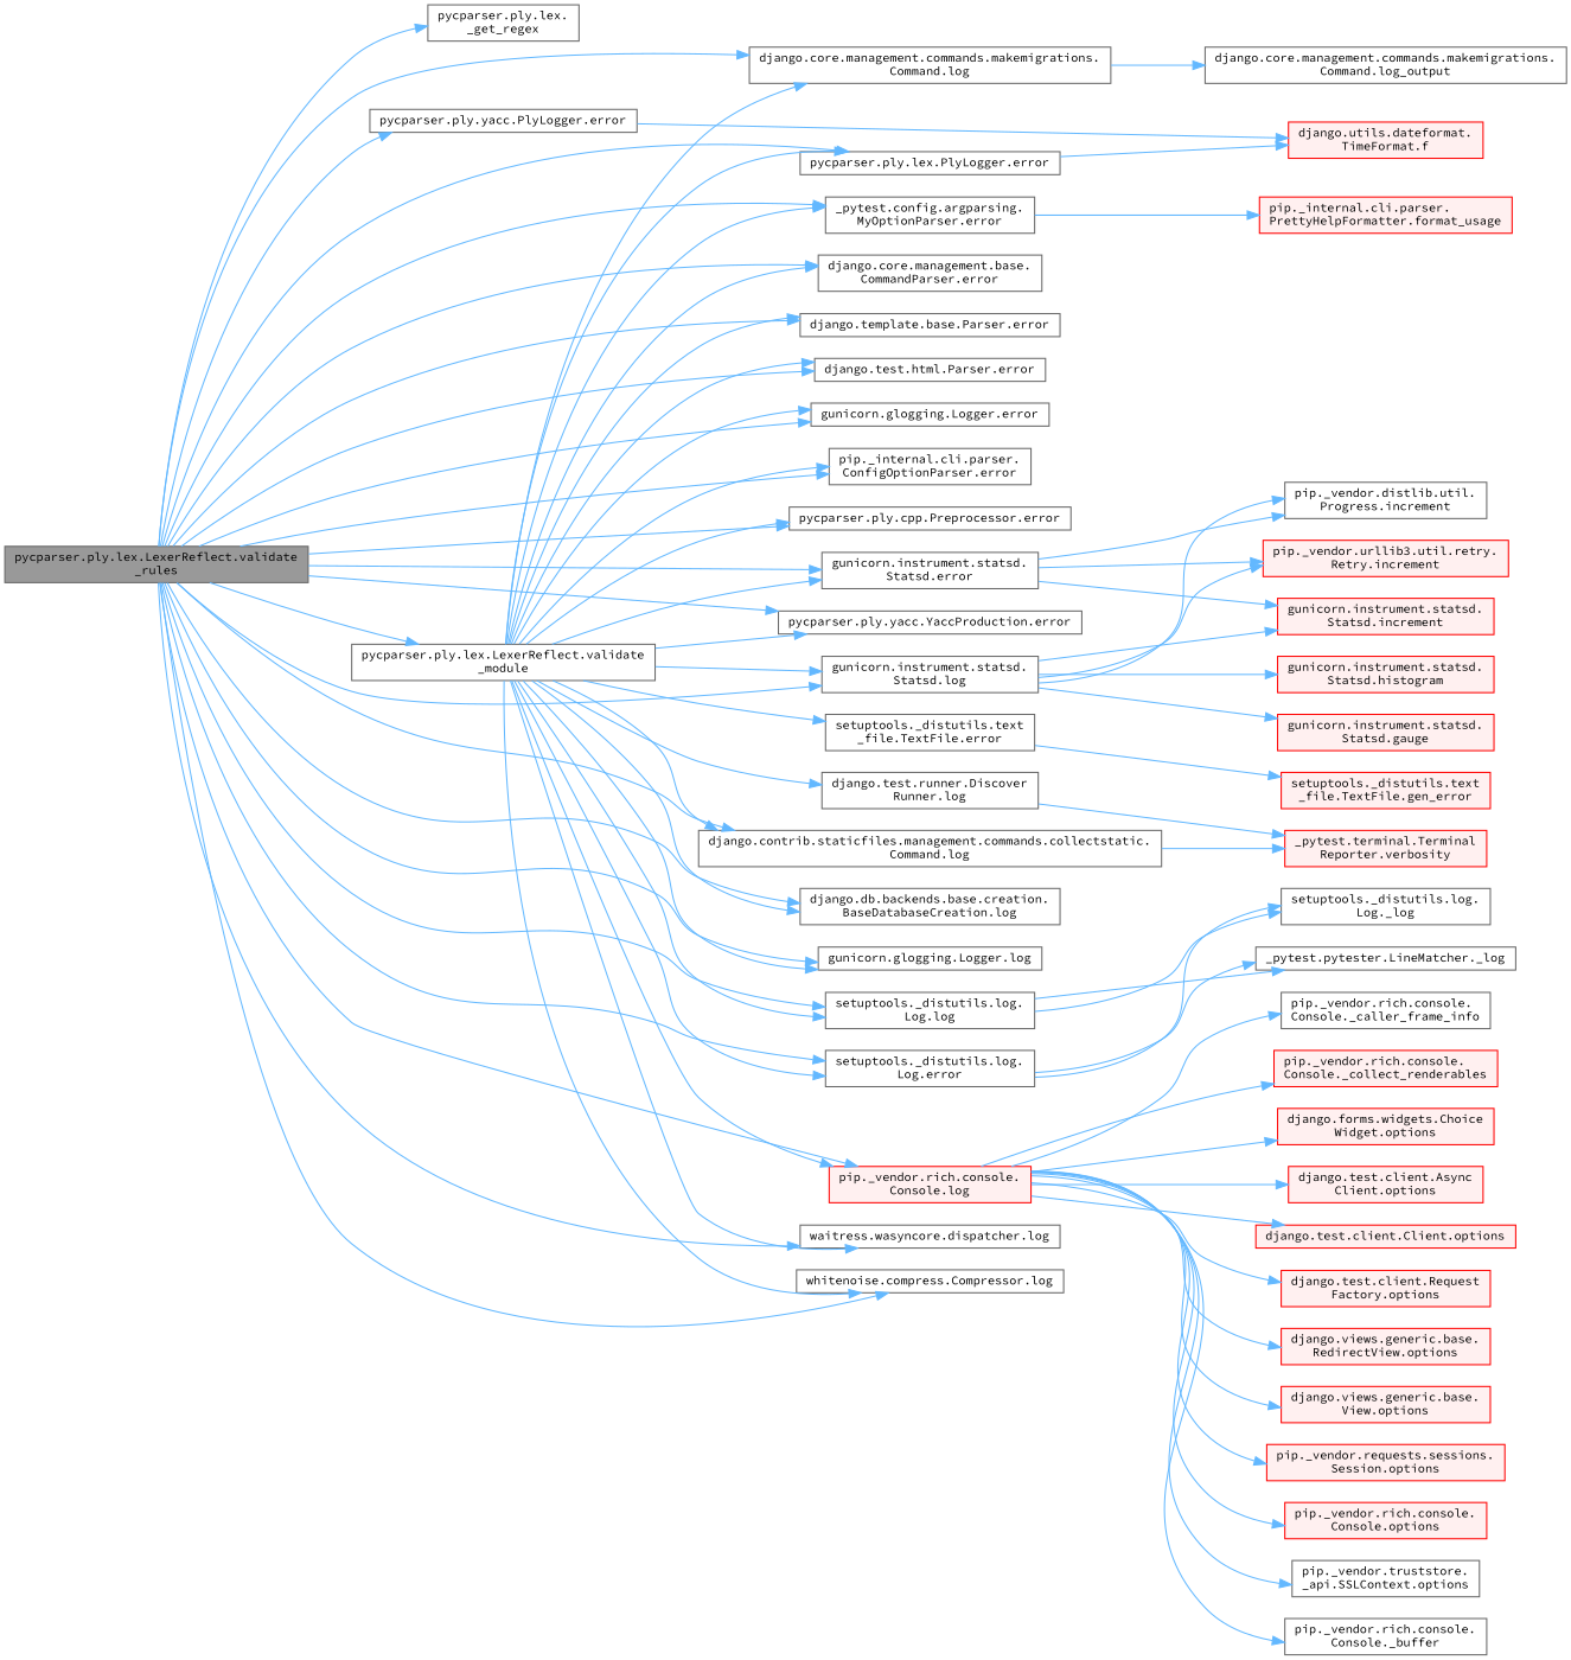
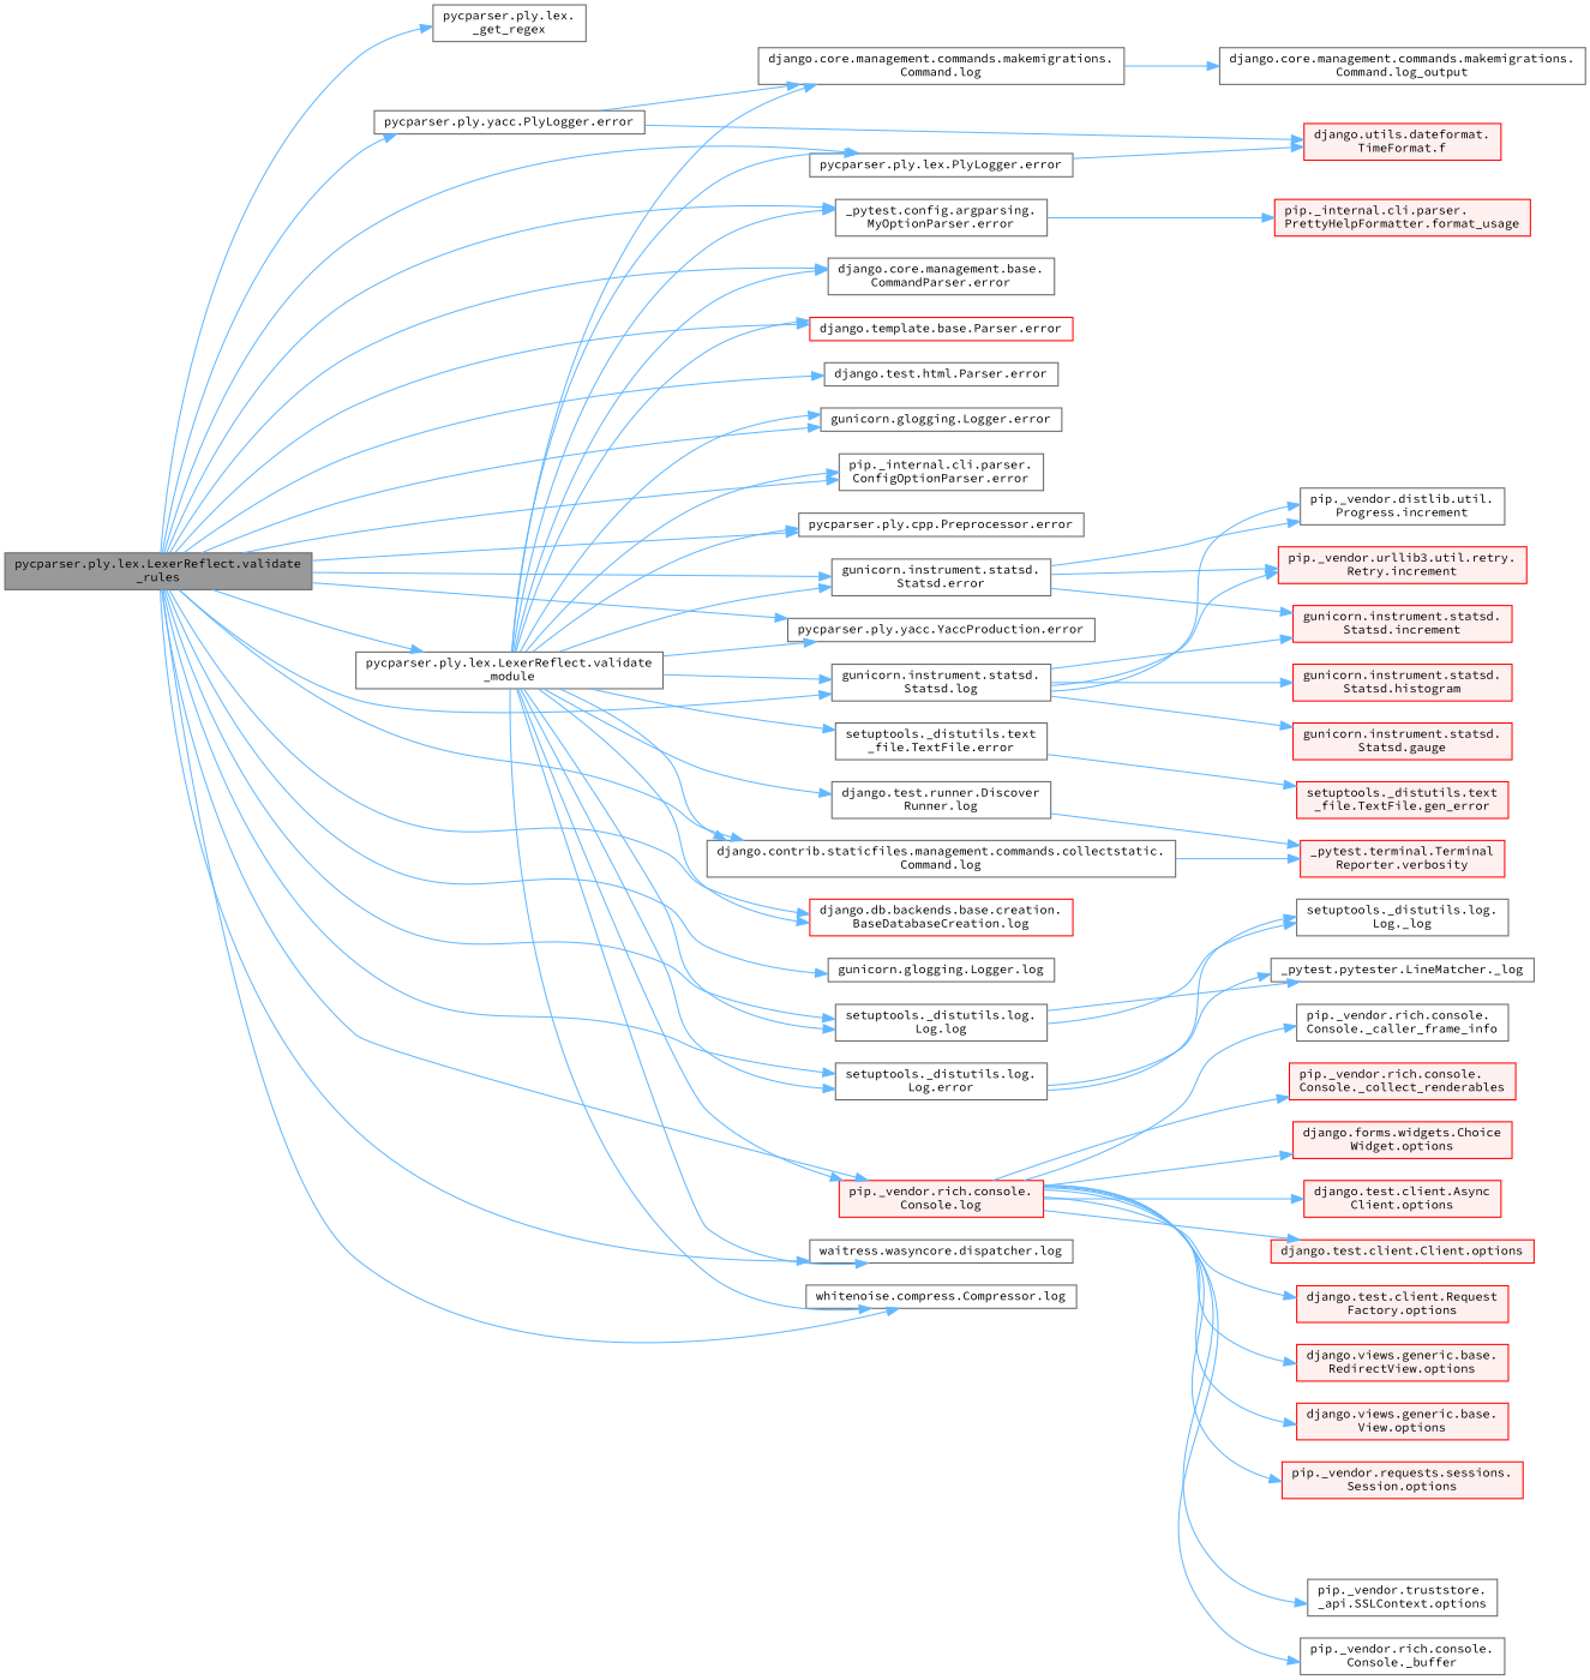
  digraph {
    fontname="Source Code Pro"
    rankdir=LR
    node [color=grey40 fillcolor=white fontname="Source Code Pro" fontsize=10 shape=box style=filled]
    edge [color=steelblue1 fontname="Source Code Pro" fontsize=10 labelfontname=Helvetica labelfontsize=10 style=solid]
    n1 [color=gray40 fillcolor=grey60 fontcolor=black height=0.2 label="pycparser.ply.lex.LexerReflect.validate\l_rules" width=0.4]
    n2 [height=0.2 label="pycparser.ply.lex.\l_get_regex" width=0.4]
    n3 [height=0.2 label="_pytest.config.argparsing.\lMyOptionParser.error" width=0.4]
    n4 [height=0.2 label="django.core.management.base.\lCommandParser.error" width=0.4]
-   n5 [height=0.2 label="django.template.base.Parser.error" width=0.4]
+   n5 [color=red height=0.2 label="django.template.base.Parser.error" width=0.4]
    n6 [height=0.2 label="django.test.html.Parser.error" width=0.4]
    n7 [height=0.2 label="gunicorn.glogging.Logger.error" width=0.4]
    n8 [height=0.2 label="gunicorn.instrument.statsd.\lStatsd.error" width=0.4]
    n9 [height=0.2 label="pip._internal.cli.parser.\lConfigOptionParser.error" width=0.4]
    n10 [height=0.2 label="pycparser.ply.cpp.Preprocessor.error" width=0.4]
    n11 [height=0.2 label="pycparser.ply.lex.PlyLogger.error" width=0.4]
    n12 [height=0.2 label="pycparser.ply.yacc.PlyLogger.error" width=0.4]
    n13 [height=0.2 label="pycparser.ply.yacc.YaccProduction.error" width=0.4]
    n14 [height=0.2 label="setuptools._distutils.log.\lLog.error" width=0.4]
    n15 [height=0.2 label="django.contrib.staticfiles.management.commands.collectstatic.\lCommand.log" width=0.4]
    n16 [height=0.2 label="django.core.management.commands.makemigrations.\lCommand.log" width=0.4]
-   n17 [height=0.2 label="django.db.backends.base.creation.\lBaseDatabaseCreation.log" width=0.4]
+   n17 [color=red height=0.2 label="django.db.backends.base.creation.\lBaseDatabaseCreation.log" width=0.4]
    n18 [height=0.2 label="gunicorn.glogging.Logger.log" width=0.4]
    n19 [height=0.2 label="gunicorn.instrument.statsd.\lStatsd.log" width=0.4]
    n20 [color=red fillcolor="#FFF0F0" height=0.2 label="pip._vendor.rich.console.\lConsole.log" width=0.4]
    n21 [height=0.2 label="setuptools._distutils.log.\lLog.log" width=0.4]
    n22 [height=0.2 label="waitress.wasyncore.dispatcher.log" width=0.4]
    n23 [height=0.2 label="whitenoise.compress.Compressor.log" width=0.4]
    n24 [height=0.2 label="pycparser.ply.lex.LexerReflect.validate\l_module" width=0.4]
    n25 [color=red fillcolor="#FFF0F0" height=0.2 label="pip._internal.cli.parser.\lPrettyHelpFormatter.format_usage" width=0.4]
    n26 [color=red fillcolor="#FFF0F0" height=0.2 label="gunicorn.instrument.statsd.\lStatsd.increment" width=0.4]
    n27 [height=0.2 label="pip._vendor.distlib.util.\lProgress.increment" width=0.4]
    n28 [color=red fillcolor="#FFF0F0" height=0.2 label="pip._vendor.urllib3.util.retry.\lRetry.increment" width=0.4]
    n29 [color=red fillcolor="#FFF0F0" height=0.2 label="django.utils.dateformat.\lTimeFormat.f" width=0.4]
    n30 [height=0.2 label="_pytest.pytester.LineMatcher._log" width=0.4]
    n31 [height=0.2 label="setuptools._distutils.log.\lLog._log" width=0.4]
    n32 [height=0.2 label="setuptools._distutils.text\l_file.TextFile.error" width=0.4]
    n33 [color=red fillcolor="#FFF0F0" height=0.2 label="setuptools._distutils.text\l_file.TextFile.gen_error" width=0.4]
    n34 [color=red fillcolor="#FFF0F0" height=0.2 label="_pytest.terminal.Terminal\lReporter.verbosity" width=0.4]
    n35 [height=0.2 label="django.core.management.commands.makemigrations.\lCommand.log_output" width=0.4]
    n36 [height=0.2 label="django.test.runner.Discover\lRunner.log" width=0.4]
    n37 [color=red fillcolor="#FFF0F0" height=0.2 label="gunicorn.instrument.statsd.\lStatsd.gauge" width=0.4]
    n38 [color=red fillcolor="#FFF0F0" height=0.2 label="gunicorn.instrument.statsd.\lStatsd.histogram" width=0.4]
    n39 [height=0.2 label="pip._vendor.rich.console.\lConsole._buffer" width=0.4]
    n40 [height=0.2 label="pip._vendor.rich.console.\lConsole._caller_frame_info" width=0.4]
    n41 [color=red fillcolor="#FFF0F0" height=0.2 label="pip._vendor.rich.console.\lConsole._collect_renderables" width=0.4]
    n42 [color=red fillcolor="#FFF0F0" height=0.2 label="django.forms.widgets.Choice\lWidget.options" width=0.4]
    n43 [color=red fillcolor="#FFF0F0" height=0.2 label="django.test.client.Async\lClient.options" width=0.4]
    n44 [color=red fillcolor="#FFF0F0" height=0.2 label="django.test.client.Client.options" width=0.4]
    n45 [color=red fillcolor="#FFF0F0" height=0.2 label="django.test.client.Request\lFactory.options" width=0.4]
    n46 [color=red fillcolor="#FFF0F0" height=0.2 label="django.views.generic.base.\lRedirectView.options" width=0.4]
    n47 [color=red fillcolor="#FFF0F0" height=0.2 label="django.views.generic.base.\lView.options" width=0.4]
    n48 [color=red fillcolor="#FFF0F0" height=0.2 label="pip._vendor.requests.sessions.\lSession.options" width=0.4]
-   n49 [color=red fillcolor="#FFF0F0" height=0.2 label="pip._vendor.rich.console.\lConsole.options" width=0.4]
    n50 [height=0.2 label="pip._vendor.truststore.\l_api.SSLContext.options" width=0.4]
    n1 -> n2
    n1 -> n3
    n1 -> n4
    n1 -> n5
    n1 -> n6
    n1 -> n7
    n1 -> n8
    n1 -> n9
    n1 -> n10
    n1 -> n11
    n1 -> n12
    n1 -> n13
    n1 -> n14
    n1 -> n15
-   n1 -> n16
+   n12 -> n16
    n1 -> n17
    n1 -> n18
    n1 -> n19
    n1 -> n20
    n1 -> n21
    n1 -> n22
    n1 -> n23
    n1 -> n24
    n3 -> n25
    n8 -> n26
    n8 -> n27
    n8 -> n28
    n11 -> n29
    n12 -> n29
    n14 -> n30
    n14 -> n31
    n15 -> n34
    n16 -> n35
    n19 -> n26
    n19 -> n27
    n19 -> n28
    n19 -> n37
    n19 -> n38
    n20 -> n39
    n20 -> n40
    n20 -> n41
    n20 -> n42
    n20 -> n43
    n20 -> n44
    n20 -> n45
    n20 -> n46
    n20 -> n47
    n20 -> n48
-   n20 -> n49
    n20 -> n50
    n21 -> n30
    n21 -> n31
    n24 -> n3
    n24 -> n4
    n24 -> n5
-   n24 -> n6
    n24 -> n7
    n24 -> n8
    n24 -> n9
    n24 -> n10
    n24 -> n11
    n24 -> n13
    n24 -> n14
    n24 -> n15
    n24 -> n16
    n24 -> n17
-   n24 -> n18
    n24 -> n19
    n24 -> n20
    n24 -> n21
    n24 -> n22
    n24 -> n23
    n24 -> n32
    n24 -> n36
    n32 -> n33
    n36 -> n34
  }
